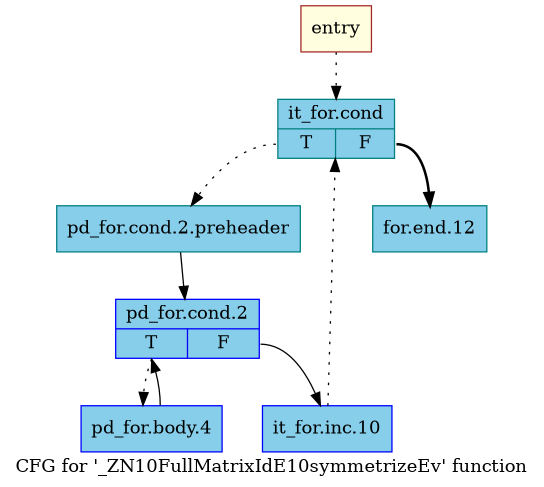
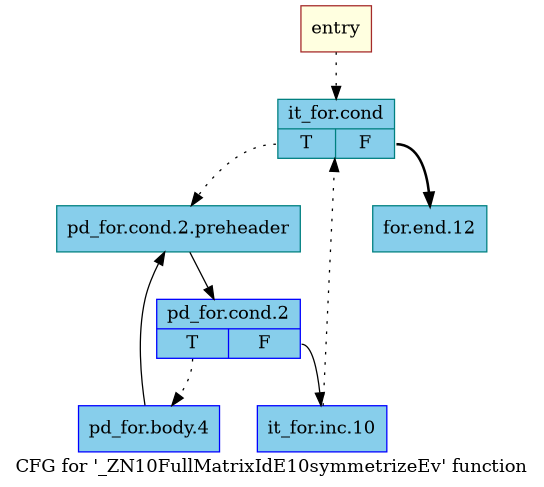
  digraph {
    label="CFG for '_ZN10FullMatrixIdE10symmetrizeEv' function"
    node [color=teal fillcolor=skyblue shape=record style=filled]
    edge [style=dotted]
    n1 [color=brown fillcolor=lightyellow label="{entry}"]
    n2 [label="{it_for.cond|{<s0>T|<s1>F}}"]
    n3 [label="{pd_for.cond.2.preheader}"]
    n4 [label="{for.end.12}"]
    n5 [color=blue label="{pd_for.cond.2|{<s0>T|<s1>F}}"]
    n6 [color=blue label="{pd_for.body.4}"]
    n7 [color=blue label="{it_for.inc.10}"]
    n1 -> n2
    n2 -> n3 [tailport=s0]
    n2 -> n4 [style=bold tailport=s1]
    n3 -> n5 [style=solid]
    n5 -> n6 [tailport=s0]
    n5 -> n7 [style=solid tailport=s1]
-   n6 -> n5 [style=solid]
+   n6 -> n3 [style=solid]
    n7 -> n2
  }
